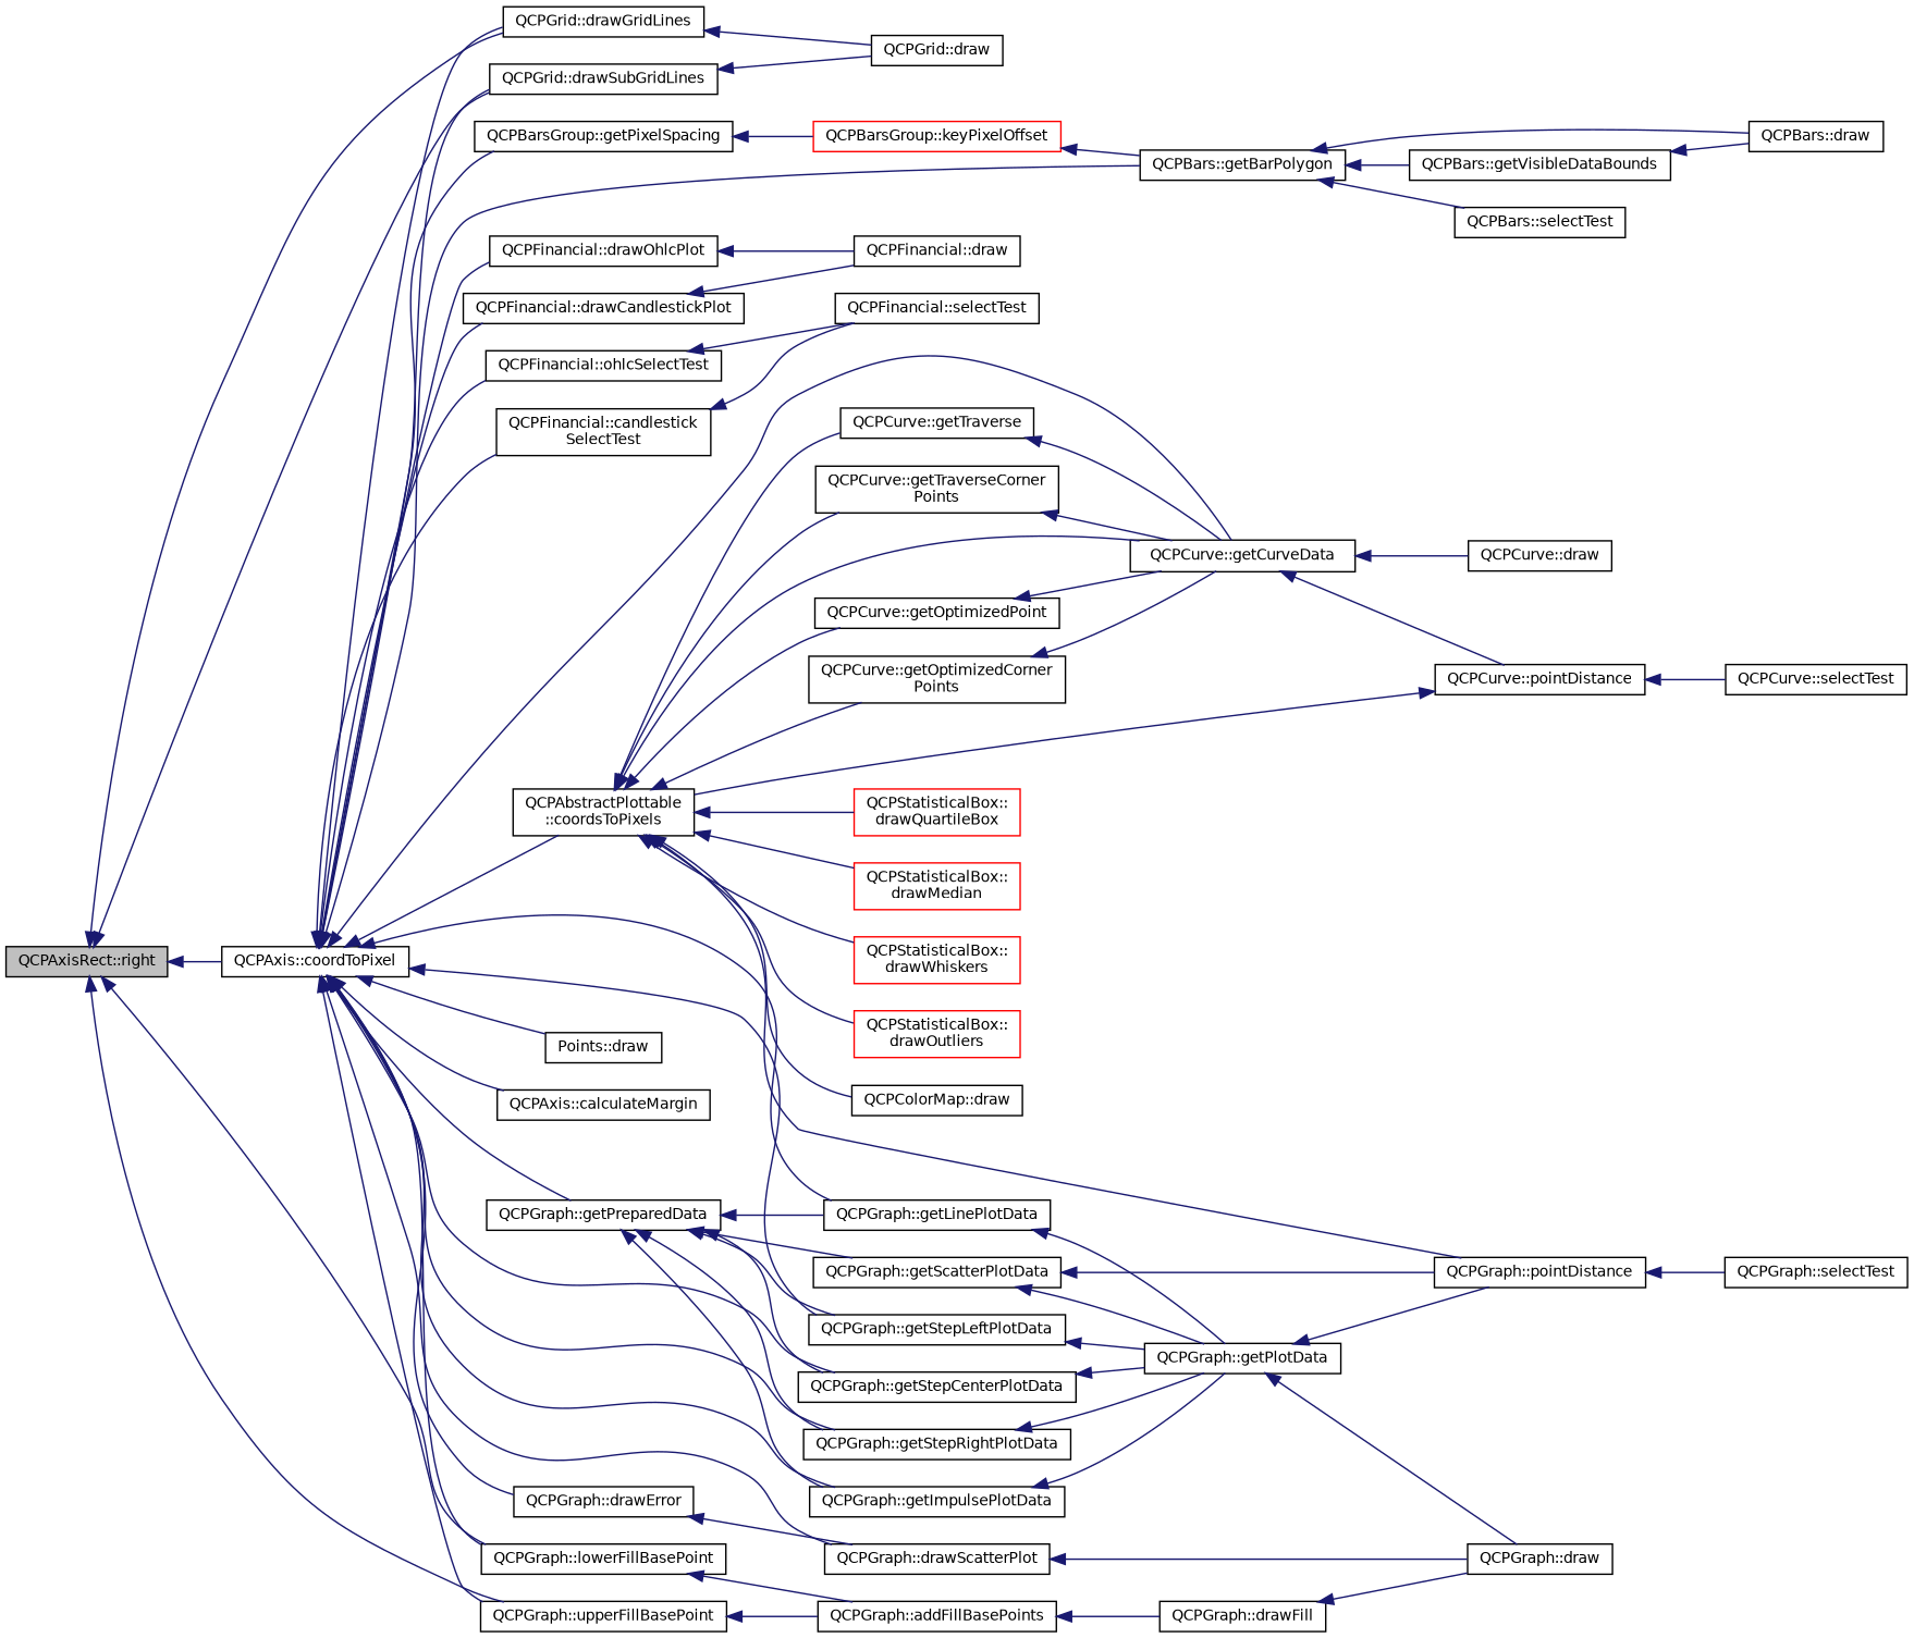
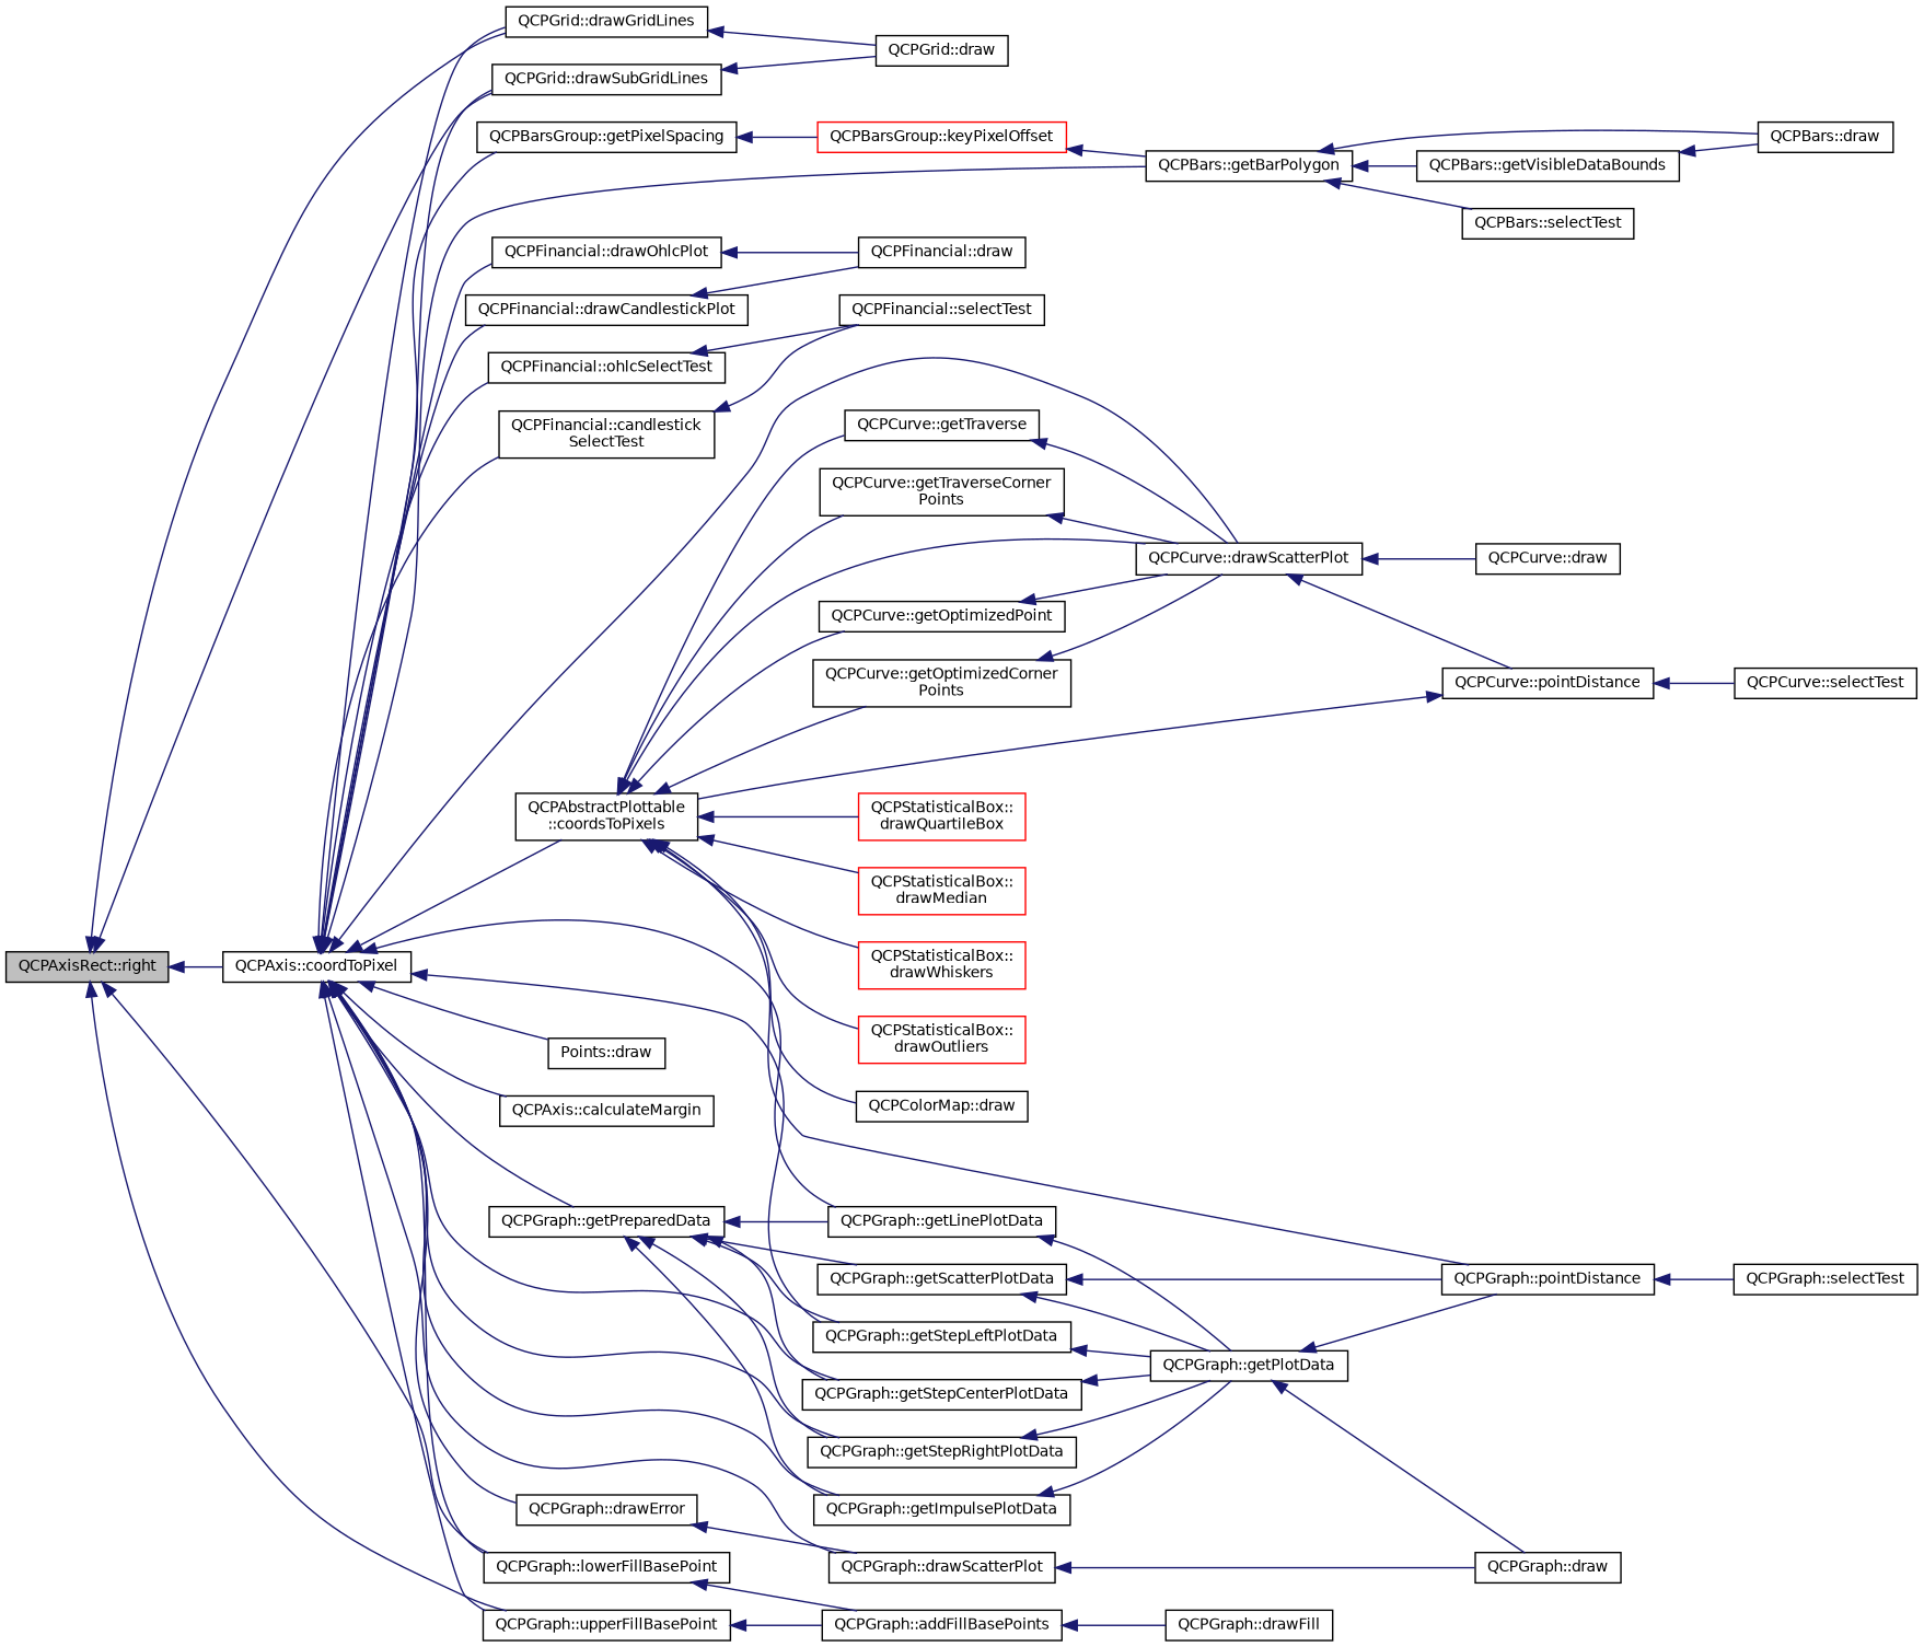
  digraph {
    rankdir=LR
    node [color=black fillcolor=white fontname=Helvetica fontsize=10 shape=record style=filled]
    edge [color=midnightblue dir=back fontname=Helvetica fontsize=10 labelfontname=Helvetica labelfontsize=10 style=solid]
    n1 [fillcolor=grey75 fontcolor=black height=0.2 label="QCPAxisRect::right" width=0.4]
    n2 [height=0.2 label="QCPGrid::drawGridLines" width=0.4]
    n3 [height=0.2 label="QCPGrid::drawSubGridLines" width=0.4]
    n4 [height=0.2 label="QCPAxis::coordToPixel" width=0.4]
    n5 [height=0.2 label="QCPGraph::lowerFillBasePoint" width=0.4]
    n6 [height=0.2 label="QCPGraph::upperFillBasePoint" width=0.4]
    n7 [height=0.2 label="QCPGrid::draw" width=0.4]
    n8 [height=0.2 label="Points::draw" width=0.4]
    n9 [height=0.2 label="QCPAxis::calculateMargin" width=0.4]
    n10 [height=0.2 label="QCPAbstractPlottable\l::coordsToPixels" width=0.4]
-   n11 [height=0.2 label="QCPCurve::getCurveData" width=0.4]
+   n11 [height=0.2 label="QCPCurve::drawScatterPlot" width=0.4]
    n12 [height=0.2 label="QCPGraph::getLinePlotData" width=0.4]
    n13 [height=0.2 label="QCPGraph::getStepLeftPlotData" width=0.4]
    n14 [height=0.2 label="QCPGraph::getStepRightPlotData" width=0.4]
    n15 [height=0.2 label="QCPGraph::getStepCenterPlotData" width=0.4]
    n16 [height=0.2 label="QCPGraph::getImpulsePlotData" width=0.4]
    n17 [height=0.2 label="QCPGraph::drawScatterPlot" width=0.4]
    n18 [height=0.2 label="QCPGraph::getPreparedData" width=0.4]
    n19 [height=0.2 label="QCPGraph::drawError" width=0.4]
    n20 [height=0.2 label="QCPBarsGroup::getPixelSpacing" width=0.4]
    n21 [height=0.2 label="QCPBars::getBarPolygon" width=0.4]
    n22 [height=0.2 label="QCPFinancial::drawOhlcPlot" width=0.4]
    n23 [height=0.2 label="QCPFinancial::drawCandlestickPlot" width=0.4]
    n24 [height=0.2 label="QCPFinancial::ohlcSelectTest" width=0.4]
    n25 [height=0.2 label="QCPFinancial::candlestick\lSelectTest" width=0.4]
    n26 [height=0.2 label="QCPGraph::addFillBasePoints" width=0.4]
    n27 [height=0.2 label="QCPGraph::pointDistance" width=0.4]
    n28 [height=0.2 label="QCPCurve::getOptimizedPoint" width=0.4]
    n29 [height=0.2 label="QCPCurve::getOptimizedCorner\lPoints" width=0.4]
    n30 [height=0.2 label="QCPCurve::getTraverse" width=0.4]
    n31 [height=0.2 label="QCPCurve::getTraverseCorner\lPoints" width=0.4]
    n32 [color=red height=0.2 label="QCPStatisticalBox::\ldrawQuartileBox" width=0.4]
    n33 [color=red height=0.2 label="QCPStatisticalBox::\ldrawMedian" width=0.4]
    n34 [color=red height=0.2 label="QCPStatisticalBox::\ldrawWhiskers" width=0.4]
    n35 [color=red height=0.2 label="QCPStatisticalBox::\ldrawOutliers" width=0.4]
    n36 [height=0.2 label="QCPColorMap::draw" width=0.4]
    n37 [height=0.2 label="QCPCurve::pointDistance" width=0.4]
    n38 [height=0.2 label="QCPCurve::draw" width=0.4]
    n39 [height=0.2 label="QCPGraph::getPlotData" width=0.4]
    n40 [height=0.2 label="QCPGraph::draw" width=0.4]
    n41 [height=0.2 label="QCPGraph::getScatterPlotData" width=0.4]
    n42 [color=red height=0.2 label="QCPBarsGroup::keyPixelOffset" width=0.4]
    n43 [height=0.2 label="QCPBars::selectTest" width=0.4]
    n44 [height=0.2 label="QCPBars::draw" width=0.4]
    n45 [height=0.2 label="QCPBars::getVisibleDataBounds" width=0.4]
    n46 [height=0.2 label="QCPFinancial::draw" width=0.4]
    n47 [height=0.2 label="QCPFinancial::selectTest" width=0.4]
    n48 [height=0.2 label="QCPGraph::selectTest" width=0.4]
    n49 [height=0.2 label="QCPCurve::selectTest" width=0.4]
    n50 [height=0.2 label="QCPGraph::drawFill" width=0.4]
    n1 -> n2
    n1 -> n3
    n1 -> n4
    n1 -> n5
    n1 -> n6
    n2 -> n7
    n3 -> n7
    n4 -> n2
    n4 -> n3
    n4 -> n5
    n4 -> n6
    n4 -> n8
    n4 -> n9
    n4 -> n10
    n4 -> n11
    n4 -> n12
    n4 -> n13
    n4 -> n14
    n4 -> n15
    n4 -> n16
    n4 -> n17
    n4 -> n18
    n4 -> n19
    n4 -> n20
    n4 -> n21
    n4 -> n22
    n4 -> n23
    n4 -> n24
    n4 -> n25
    n5 -> n26
    n6 -> n26
    n10 -> n11
    n10 -> n27
    n10 -> n28
    n10 -> n29
    n10 -> n30
    n10 -> n31
    n10 -> n32
    n10 -> n33
    n10 -> n34
    n10 -> n35
    n10 -> n36
    n11 -> n37
    n11 -> n38
    n12 -> n39
    n13 -> n39
    n14 -> n39
    n15 -> n39
    n16 -> n39
    n17 -> n40
    n18 -> n12
    n18 -> n13
    n18 -> n14
    n18 -> n15
    n18 -> n16
    n18 -> n41
    n19 -> n17
    n20 -> n42
    n21 -> n43
    n21 -> n44
    n21 -> n45
    n22 -> n46
    n23 -> n46
    n24 -> n47
    n25 -> n47
    n26 -> n50
    n27 -> n48
    n28 -> n11
    n29 -> n11
    n30 -> n11
    n31 -> n11
    n37 -> n10
    n37 -> n49
    n39 -> n27
    n39 -> n40
    n41 -> n27
    n41 -> n39
    n42 -> n21
    n45 -> n44
-   n50 -> n40
  }
